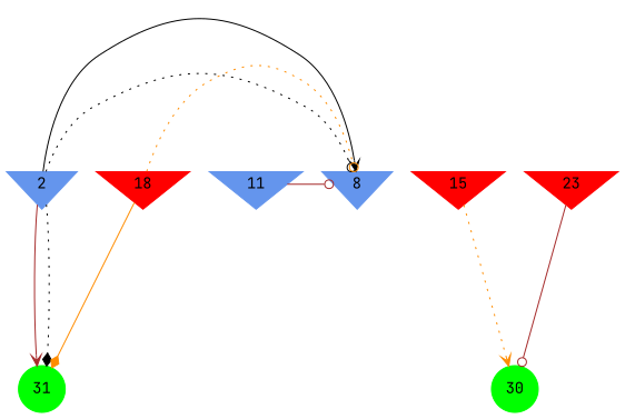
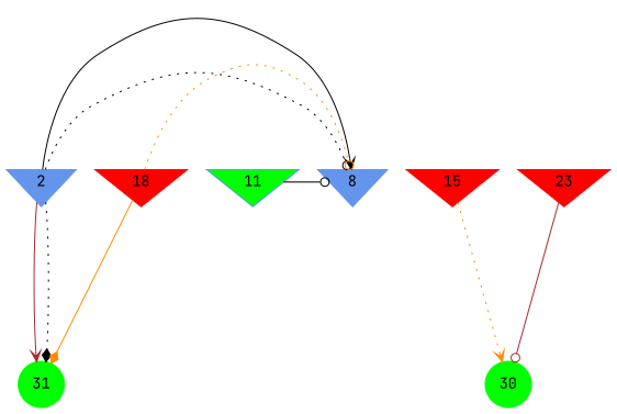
  digraph {
    fontname="JetBrains Mono"
    ranksep=2.0
    node [color=cornflowerblue fontname="JetBrains Mono" shape=invtriangle style=filled]
    edge [arrowhead=odot color=black fontname="JetBrains Mono" style=solid]
    2
    8
-   11
+   11 [fillcolor=green]
    15 [color=red]
    18 [color=red]
    23 [color=red]
    30 [color=green shape=circle]
    31 [color=green shape=circle]
    subgraph sub_1 {
      rank=same
      2
      8
      11
      15
      18
      23
    }
    subgraph sub_2 {
      rank=same
    }
    subgraph sub_3 {
      rank=same
      30
      31
    }
    2 -> 8 [style=dotted]
    2 -> 8 [arrowhead=vee]
    2 -> 31 [arrowhead=vee color=brown]
    2 -> 31 [arrowhead=diamond style=dotted]
-   11 -> 8 [color=brown]
+   11 -> 8
    15 -> 30 [arrowhead=vee color=darkorange style=dotted]
    18 -> 8 [color=darkorange style=dotted]
    18 -> 31 [arrowhead=diamond color=darkorange]
    23 -> 30 [color=brown]
  }
